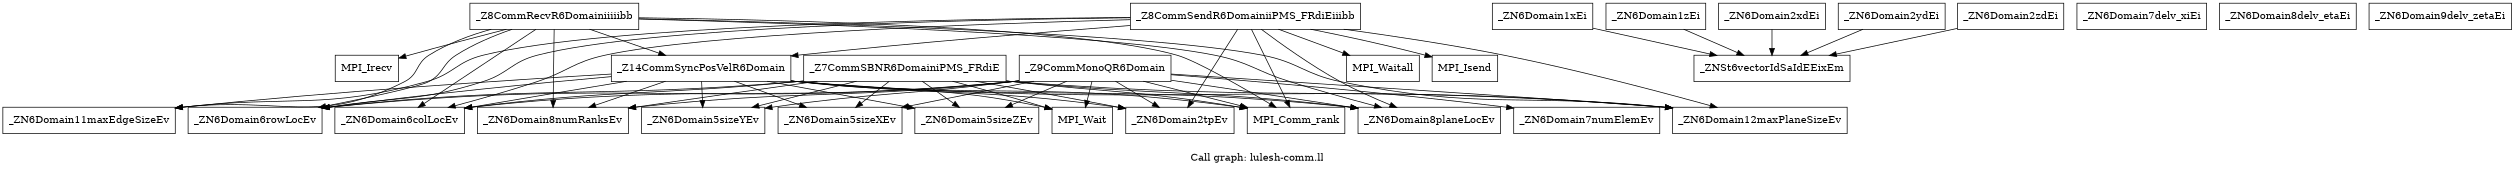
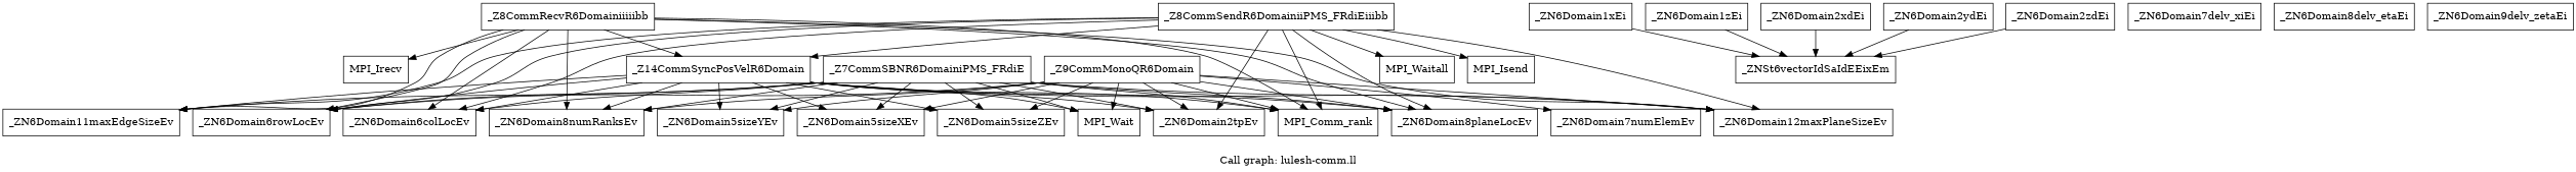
  digraph {
    label="Call graph: lulesh-comm.ll"
    node [shape=record]
    n1 [label="{_Z8CommRecvR6Domainiiiiibb}"]
    n2 [label="{_ZN6Domain8numRanksEv}"]
    n3 [label="{_ZN6Domain12maxPlaneSizeEv}"]
    n4 [label="{_ZN6Domain11maxEdgeSizeEv}"]
    n5 [label="{_ZN6Domain6rowLocEv}"]
    n6 [label="{MPI_Irecv}"]
    n7 [label="{_ZN6Domain6colLocEv}"]
    n8 [label="{MPI_Comm_rank}"]
    n9 [label="{_ZN6Domain8planeLocEv}"]
    n10 [label="{_Z14CommSyncPosVelR6Domain}"]
    n11 [label="{_ZN6Domain2tpEv}"]
    n12 [label="{_Z8CommSendR6DomainiiPMS_FRdiEiiibb}"]
    n13 [label="{MPI_Waitall}"]
    n14 [label="{MPI_Isend}"]
    n15 [label="{_Z7CommSBNR6DomainiPMS_FRdiE}"]
    n16 [label="{_ZN6Domain5sizeXEv}"]
    n17 [label="{_ZN6Domain5sizeYEv}"]
    n18 [label="{_ZN6Domain5sizeZEv}"]
    n19 [label="{MPI_Wait}"]
    n20 [label="{_ZN6Domain1xEi}"]
    n21 [label="{_ZNSt6vectorIdSaIdEEixEm}"]
    n22 [label="{_ZN6Domain1zEi}"]
    n23 [label="{_ZN6Domain2xdEi}"]
    n24 [label="{_ZN6Domain2ydEi}"]
    n25 [label="{_ZN6Domain2zdEi}"]
    n26 [label="{_Z9CommMonoQR6Domain}"]
    n27 [label="{_ZN6Domain7numElemEv}"]
    n28 [label="{_ZN6Domain7delv_xiEi}"]
    n29 [label="{_ZN6Domain8delv_etaEi}"]
    n30 [label="{_ZN6Domain9delv_zetaEi}"]
    n1 -> n2
    n1 -> n3
    n1 -> n4
    n1 -> n5
    n1 -> n6
    n1 -> n7
    n1 -> n8
    n1 -> n9
    n1 -> n10
    n10 -> n2
    n10 -> n3
    n10 -> n4
    n10 -> n5
    n10 -> n7
    n10 -> n8
    n10 -> n9
    n10 -> n11
    n10 -> n16
    n10 -> n17
    n10 -> n18
    n10 -> n19
    n12 -> n3
    n12 -> n4
    n12 -> n5
    n12 -> n7
    n12 -> n8
    n12 -> n9
    n12 -> n10
    n12 -> n11
    n12 -> n13
    n12 -> n14
    n15 -> n2
    n15 -> n3
+   n15 -> n4
    n15 -> n5
    n15 -> n7
    n15 -> n8
    n15 -> n9
    n15 -> n11
    n15 -> n16
    n15 -> n17
    n15 -> n18
    n15 -> n19
    n20 -> n21
    n22 -> n21
    n23 -> n21
    n24 -> n21
    n25 -> n21
    n26 -> n2
    n26 -> n3
    n26 -> n5
-   n26 -> n7
    n26 -> n8
    n26 -> n9
    n26 -> n11
    n26 -> n16
    n26 -> n17
    n26 -> n18
    n26 -> n19
    n26 -> n27
  }
